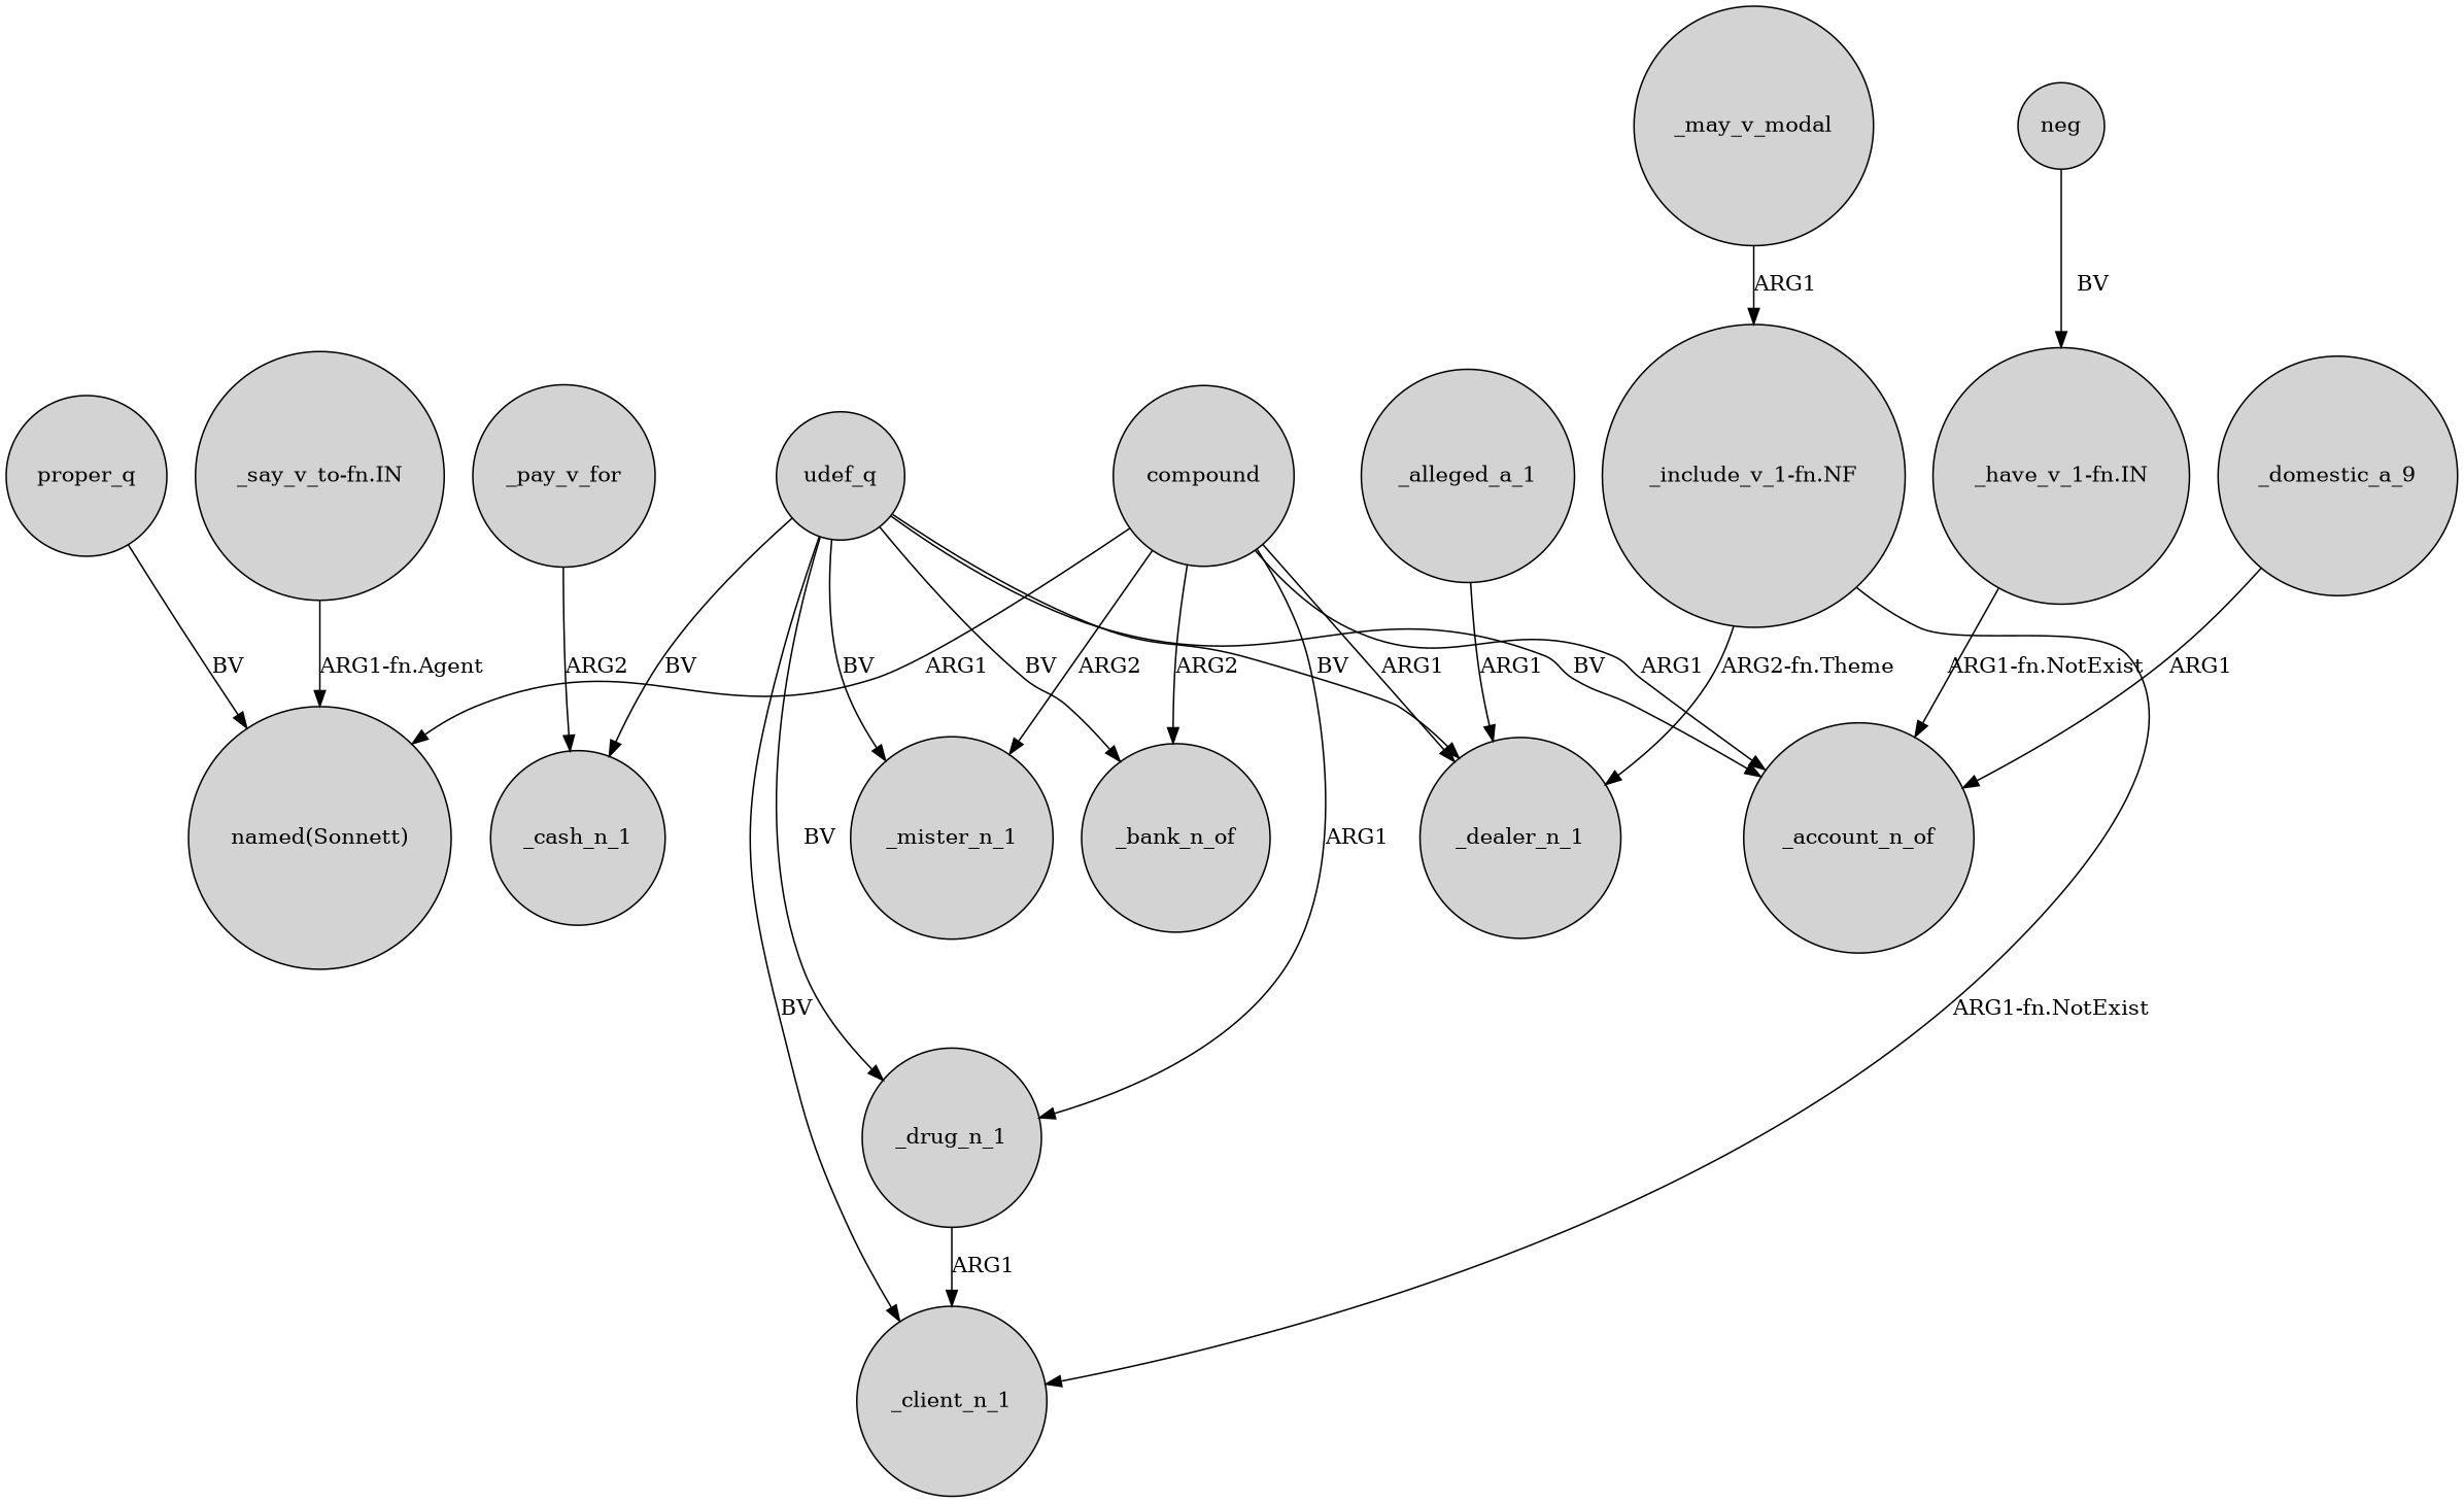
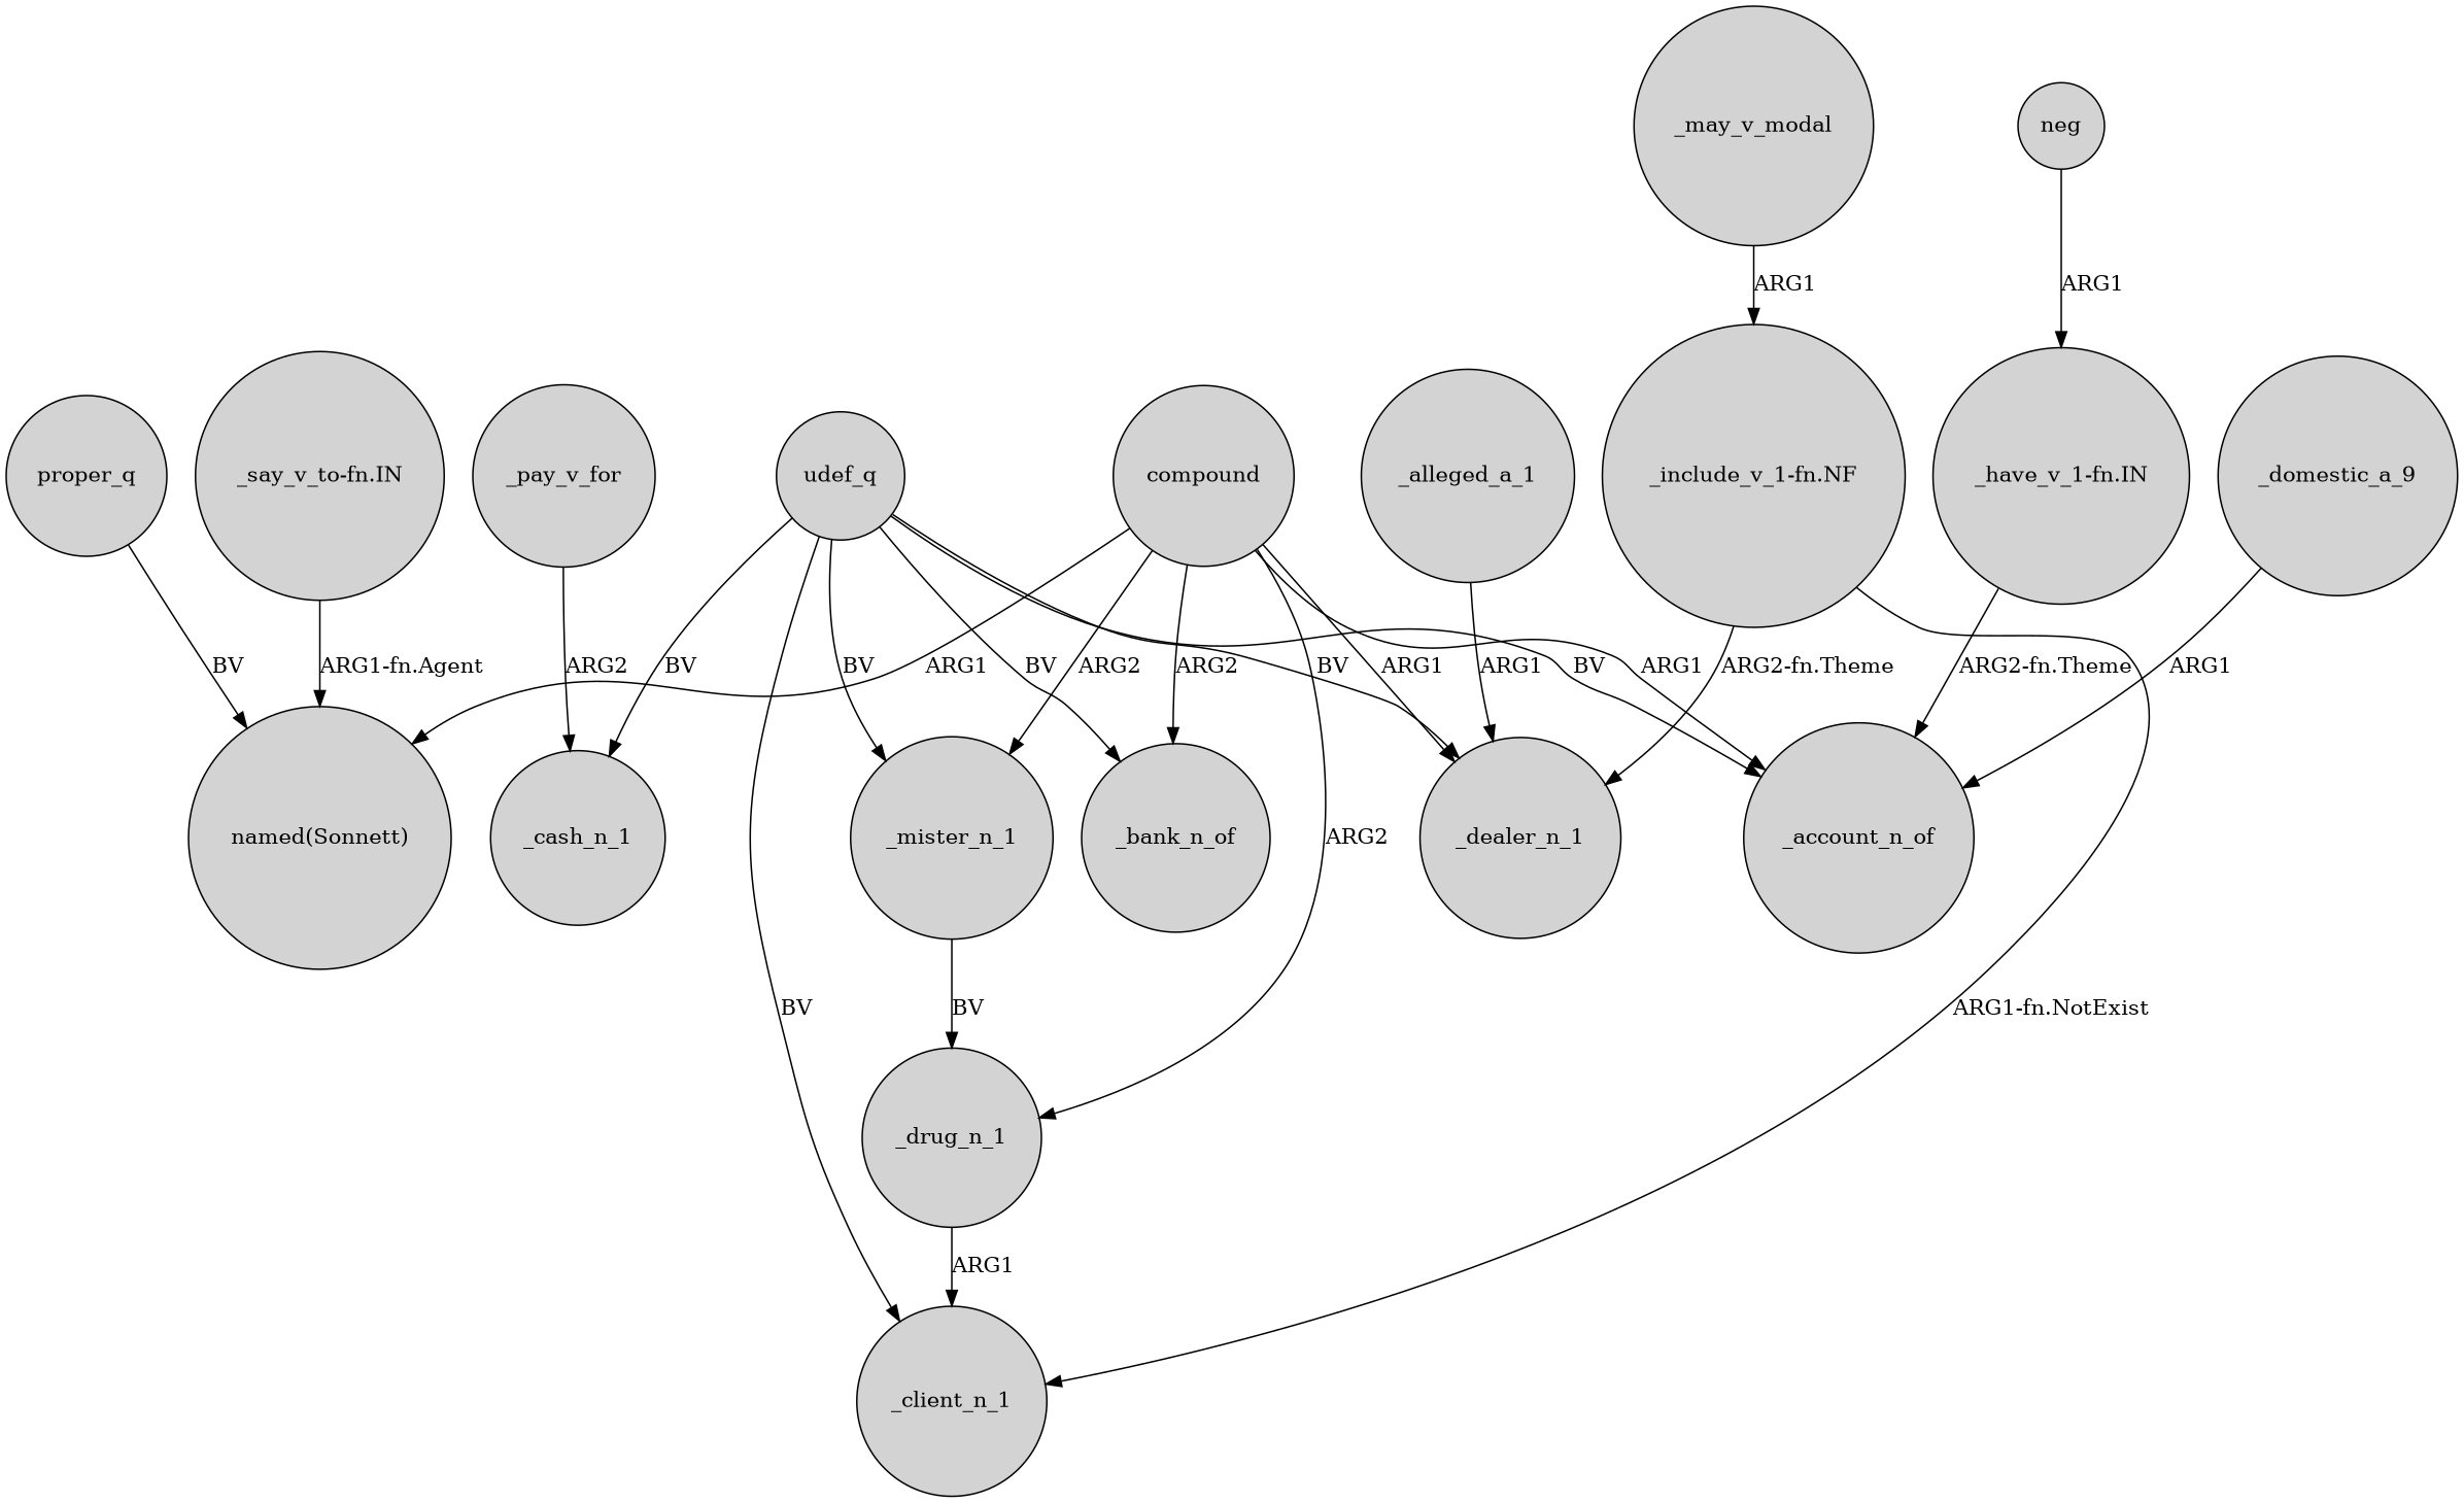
  digraph {
    node [shape=circle style=filled]
    _pay_v_for
    _cash_n_1
    compound
    _bank_n_of
    "named(Sonnett)"
    _mister_n_1
    _dealer_n_1
    _drug_n_1
    _account_n_of
    _client_n_1
    neg
    "_have_v_1-fn.IN"
    udef_q
    _alleged_a_1
    "_say_v_to-fn.IN"
    _may_v_modal
    "_include_v_1-fn.NF"
    n18 [label=_domestic_a_9]
    proper_q
    _pay_v_for -> _cash_n_1 [label=ARG2]
    compound -> _bank_n_of [label=ARG2]
    compound -> "named(Sonnett)" [label=ARG1]
    compound -> _mister_n_1 [label=ARG2]
    compound -> _dealer_n_1 [label=ARG1]
-   compound -> _drug_n_1 [label=ARG1]
+   compound -> _drug_n_1 [label=ARG2]
    compound -> _account_n_of [label=ARG1]
    _drug_n_1 -> _client_n_1 [label=ARG1]
-   neg -> "_have_v_1-fn.IN" [label=BV]
-   "_have_v_1-fn.IN" -> _account_n_of [label="ARG1-fn.NotExist"]
+   neg -> "_have_v_1-fn.IN" [label=ARG1]
+   "_have_v_1-fn.IN" -> _account_n_of [label="ARG2-fn.Theme"]
    udef_q -> _cash_n_1 [label=BV]
    udef_q -> _bank_n_of [label=BV]
    udef_q -> _mister_n_1 [label=BV]
    udef_q -> _dealer_n_1 [label=BV]
-   udef_q -> _drug_n_1 [label=BV]
+   _mister_n_1 -> _drug_n_1 [label=BV]
    udef_q -> _account_n_of [label=BV]
    udef_q -> _client_n_1 [label=BV]
    _alleged_a_1 -> _dealer_n_1 [label=ARG1]
    "_say_v_to-fn.IN" -> "named(Sonnett)" [label="ARG1-fn.Agent"]
    _may_v_modal -> "_include_v_1-fn.NF" [label=ARG1]
    "_include_v_1-fn.NF" -> _dealer_n_1 [label="ARG2-fn.Theme"]
    "_include_v_1-fn.NF" -> _client_n_1 [label="ARG1-fn.NotExist"]
    n18 -> _account_n_of [label=ARG1]
    proper_q -> "named(Sonnett)" [label=BV]
  }
